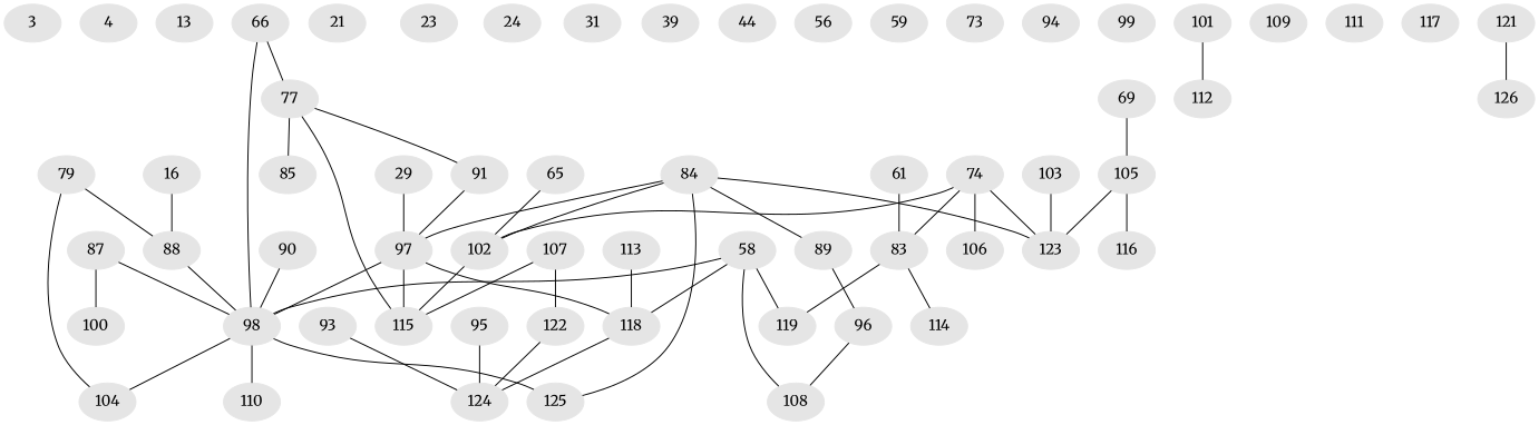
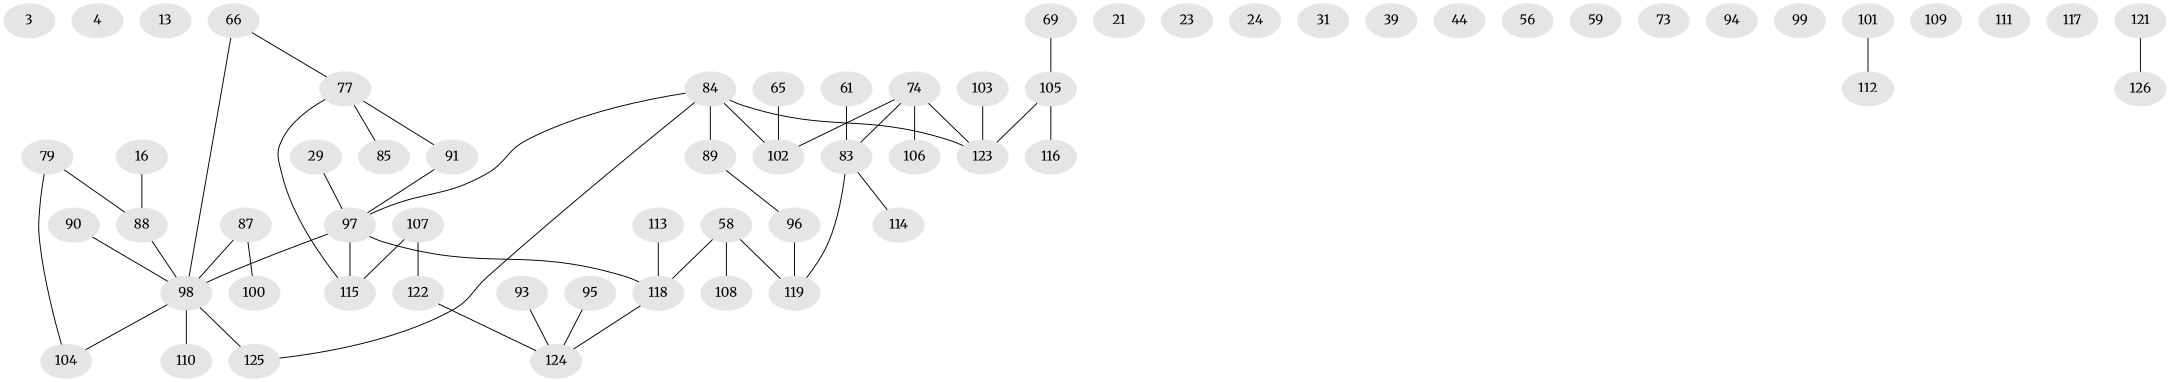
  graph {
    fontname=Merriweather
    node [color=gray90 fontname=Merriweather style=filled]
    edge [fontname=Merriweather]
    3
    4
    13
    88 [super="+64"]
    98 [super="+70+86"]
    16
    21
    23
    24
    97 [super="+63+82"]
    118 [super="+92"]
    115
    29
    31
    39
    44
    56 [super="+25"]
    58 [super="+38"]
    108
    119 [super="+53"]
    104 [super="+62"]
    125 [super="+10"]
    110
    124 [super="+120+57"]
    59
    61 [super="+2"]
    83 [super="+18+54"]
    114
    65
    102
    66
    77
    85
    91 [super="+30+67+41+42"]
    69
    105
    123 [super="+27+81"]
    116 [super="+1"]
    73
    74 [super="+5+34"]
    106
    79
    84 [super="+80+60"]
    89
    96
    87
    100
    90
    93
    94
    95 [super="+43"]
    99
    101
    112
    103
    107 [super="+20+37"]
    122 [super="+6+28+68"]
    109
    111
    113
    117
    121
    126
    88 -- 98 [weight=2]
    98 -- 104
    98 -- 125 [weight=2]
    98 -- 110 [weight=2]
    16 -- 88
    97 -- 98 [weight=2]
    97 -- 118
    97 -- 115
    118 -- 124
    29 -- 97
-   58 -- 98
    58 -- 118
    58 -- 108
    58 -- 119 [weight=2]
    61 -- 83
    83 -- 119
    83 -- 114
    65 -- 102
-   102 -- 115
    66 -- 98
    66 -- 77
    77 -- 115
    77 -- 85
    77 -- 91
    91 -- 97
    69 -- 105
    105 -- 123
    105 -- 116
    74 -- 83
    74 -- 102
    74 -- 123 [weight=2]
    74 -- 106
    79 -- 88
    79 -- 104
    84 -- 97
    84 -- 125
    84 -- 102
    84 -- 123
    84 -- 89
    89 -- 96
-   96 -- 108
+   96 -- 119
    87 -- 98
    87 -- 100
    90 -- 98
    93 -- 124
    95 -- 124
    101 -- 112
    103 -- 123
    107 -- 115
    107 -- 122
    122 -- 124
    113 -- 118
    121 -- 126
  }
